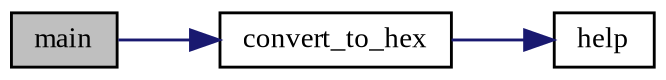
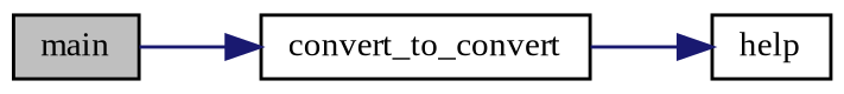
  digraph {
    fontname="Liberation Serif"
    rankdir=LR
    node [color=black fillcolor=white fontname="Liberation Serif" fontsize=10 shape=record style=filled]
    edge [color=midnightblue fontname="Liberation Serif" fontsize=10 labelfontname=Helvetica labelfontsize=10 style=solid]
    n1 [fillcolor=grey75 fontcolor=black height=0.2 label=main width=0.4]
-   n2 [height=0.2 label=convert_to_hex width=0.4]
+   n2 [height=0.2 label=convert_to_convert width=0.4]
    n3 [height=0.2 label=help width=0.4]
    n1 -> n2
    n2 -> n3
  }
